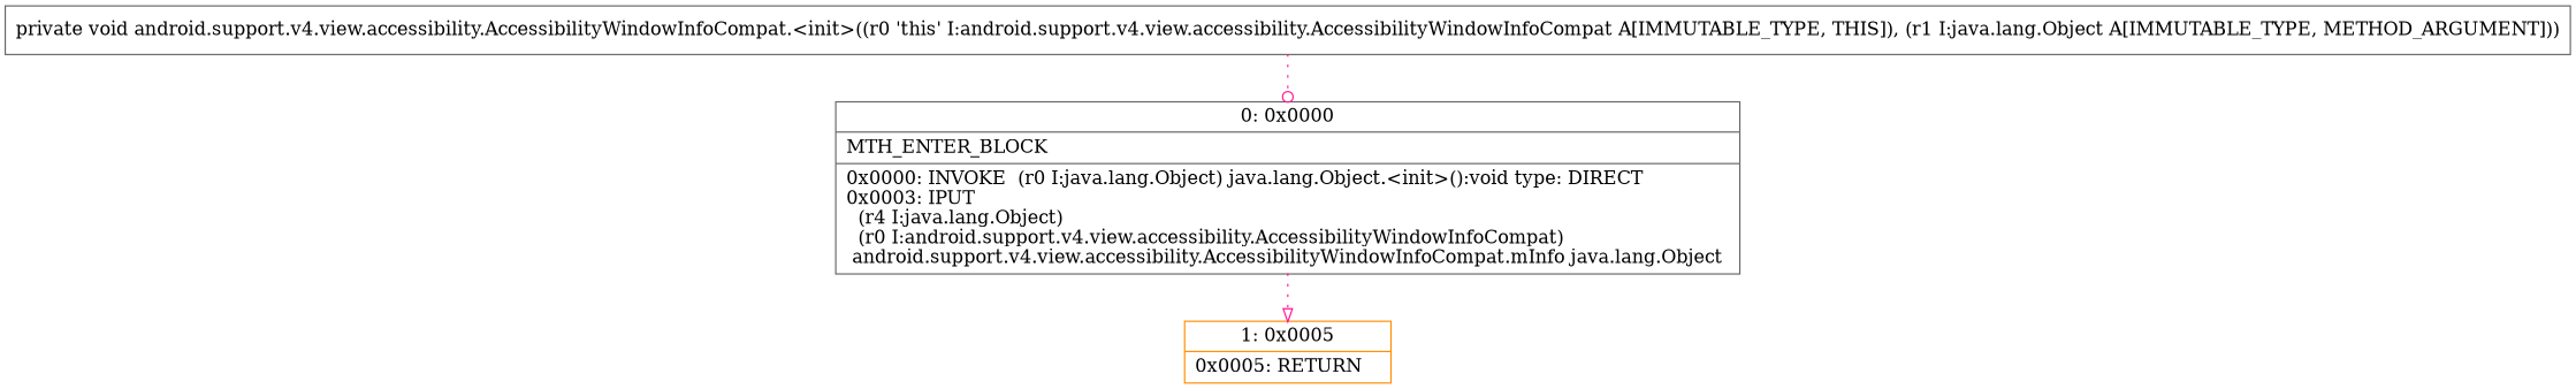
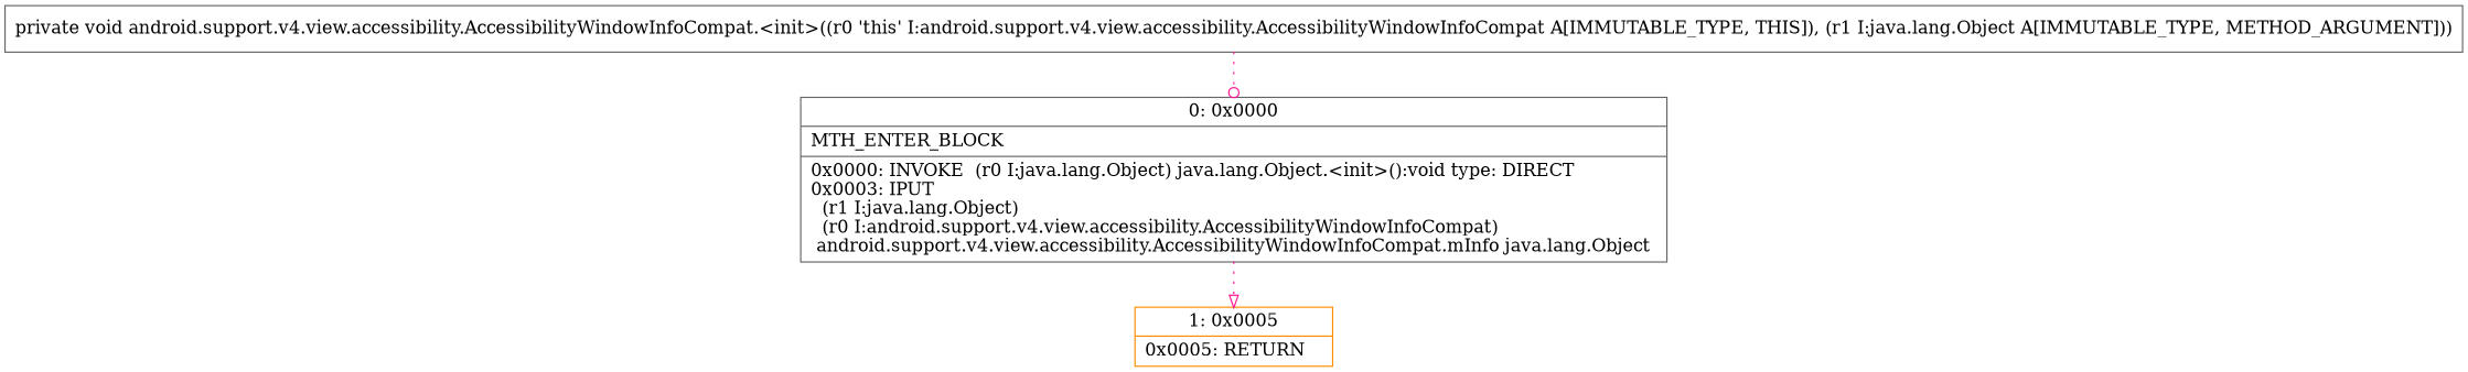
  digraph {
    node [shape=record color=gray40]
    edge [color=deeppink style=dotted]
-   n1 [label="{0\:\ 0x0000|MTH_ENTER_BLOCK\l|0x0000: INVOKE  (r0 I:java.lang.Object) java.lang.Object.\<init\>():void type: DIRECT \l0x0003: IPUT  \l  (r4 I:java.lang.Object)\l  (r0 I:android.support.v4.view.accessibility.AccessibilityWindowInfoCompat)\l android.support.v4.view.accessibility.AccessibilityWindowInfoCompat.mInfo java.lang.Object \l}"]
+   n1 [label="{0\:\ 0x0000|MTH_ENTER_BLOCK\l|0x0000: INVOKE  (r0 I:java.lang.Object) java.lang.Object.\<init\>():void type: DIRECT \l0x0003: IPUT  \l  (r1 I:java.lang.Object)\l  (r0 I:android.support.v4.view.accessibility.AccessibilityWindowInfoCompat)\l android.support.v4.view.accessibility.AccessibilityWindowInfoCompat.mInfo java.lang.Object \l}"]
    n2 [label="{1\:\ 0x0005|0x0005: RETURN   \l}" color=darkorange]
    n3 [label="{private void android.support.v4.view.accessibility.AccessibilityWindowInfoCompat.\<init\>((r0 'this' I:android.support.v4.view.accessibility.AccessibilityWindowInfoCompat A[IMMUTABLE_TYPE, THIS]), (r1 I:java.lang.Object A[IMMUTABLE_TYPE, METHOD_ARGUMENT])) }"]
    n1 -> n2 [arrowhead=onormal]
    n3 -> n1 [arrowhead=odot]
  }
